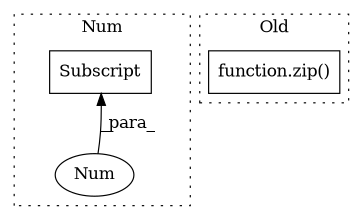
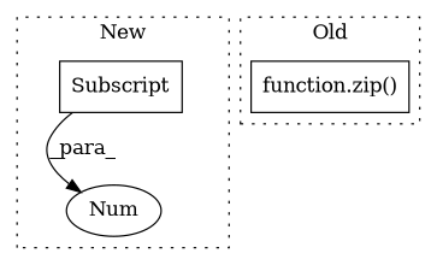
  digraph {
    node [shape=box]
    n1 [a=63 l="22,0" label=Subscript s="7997,0"]
    n2 [a=76 l=2 label=Num s=8016 shape=ellipse]
    n3 [a=75 l="4,1" label="function.zip()" s="7675,7735"]
    subgraph cluster_1 {
-     label=Num
+     label=New
      style=dotted
      n1
      n2
    }
    subgraph cluster_2 {
      label=Old
      style=dotted
      n3
    }
-   n2 -> n1 [label=_para_]
+   n1 -> n2 [label=_para_]
  }
